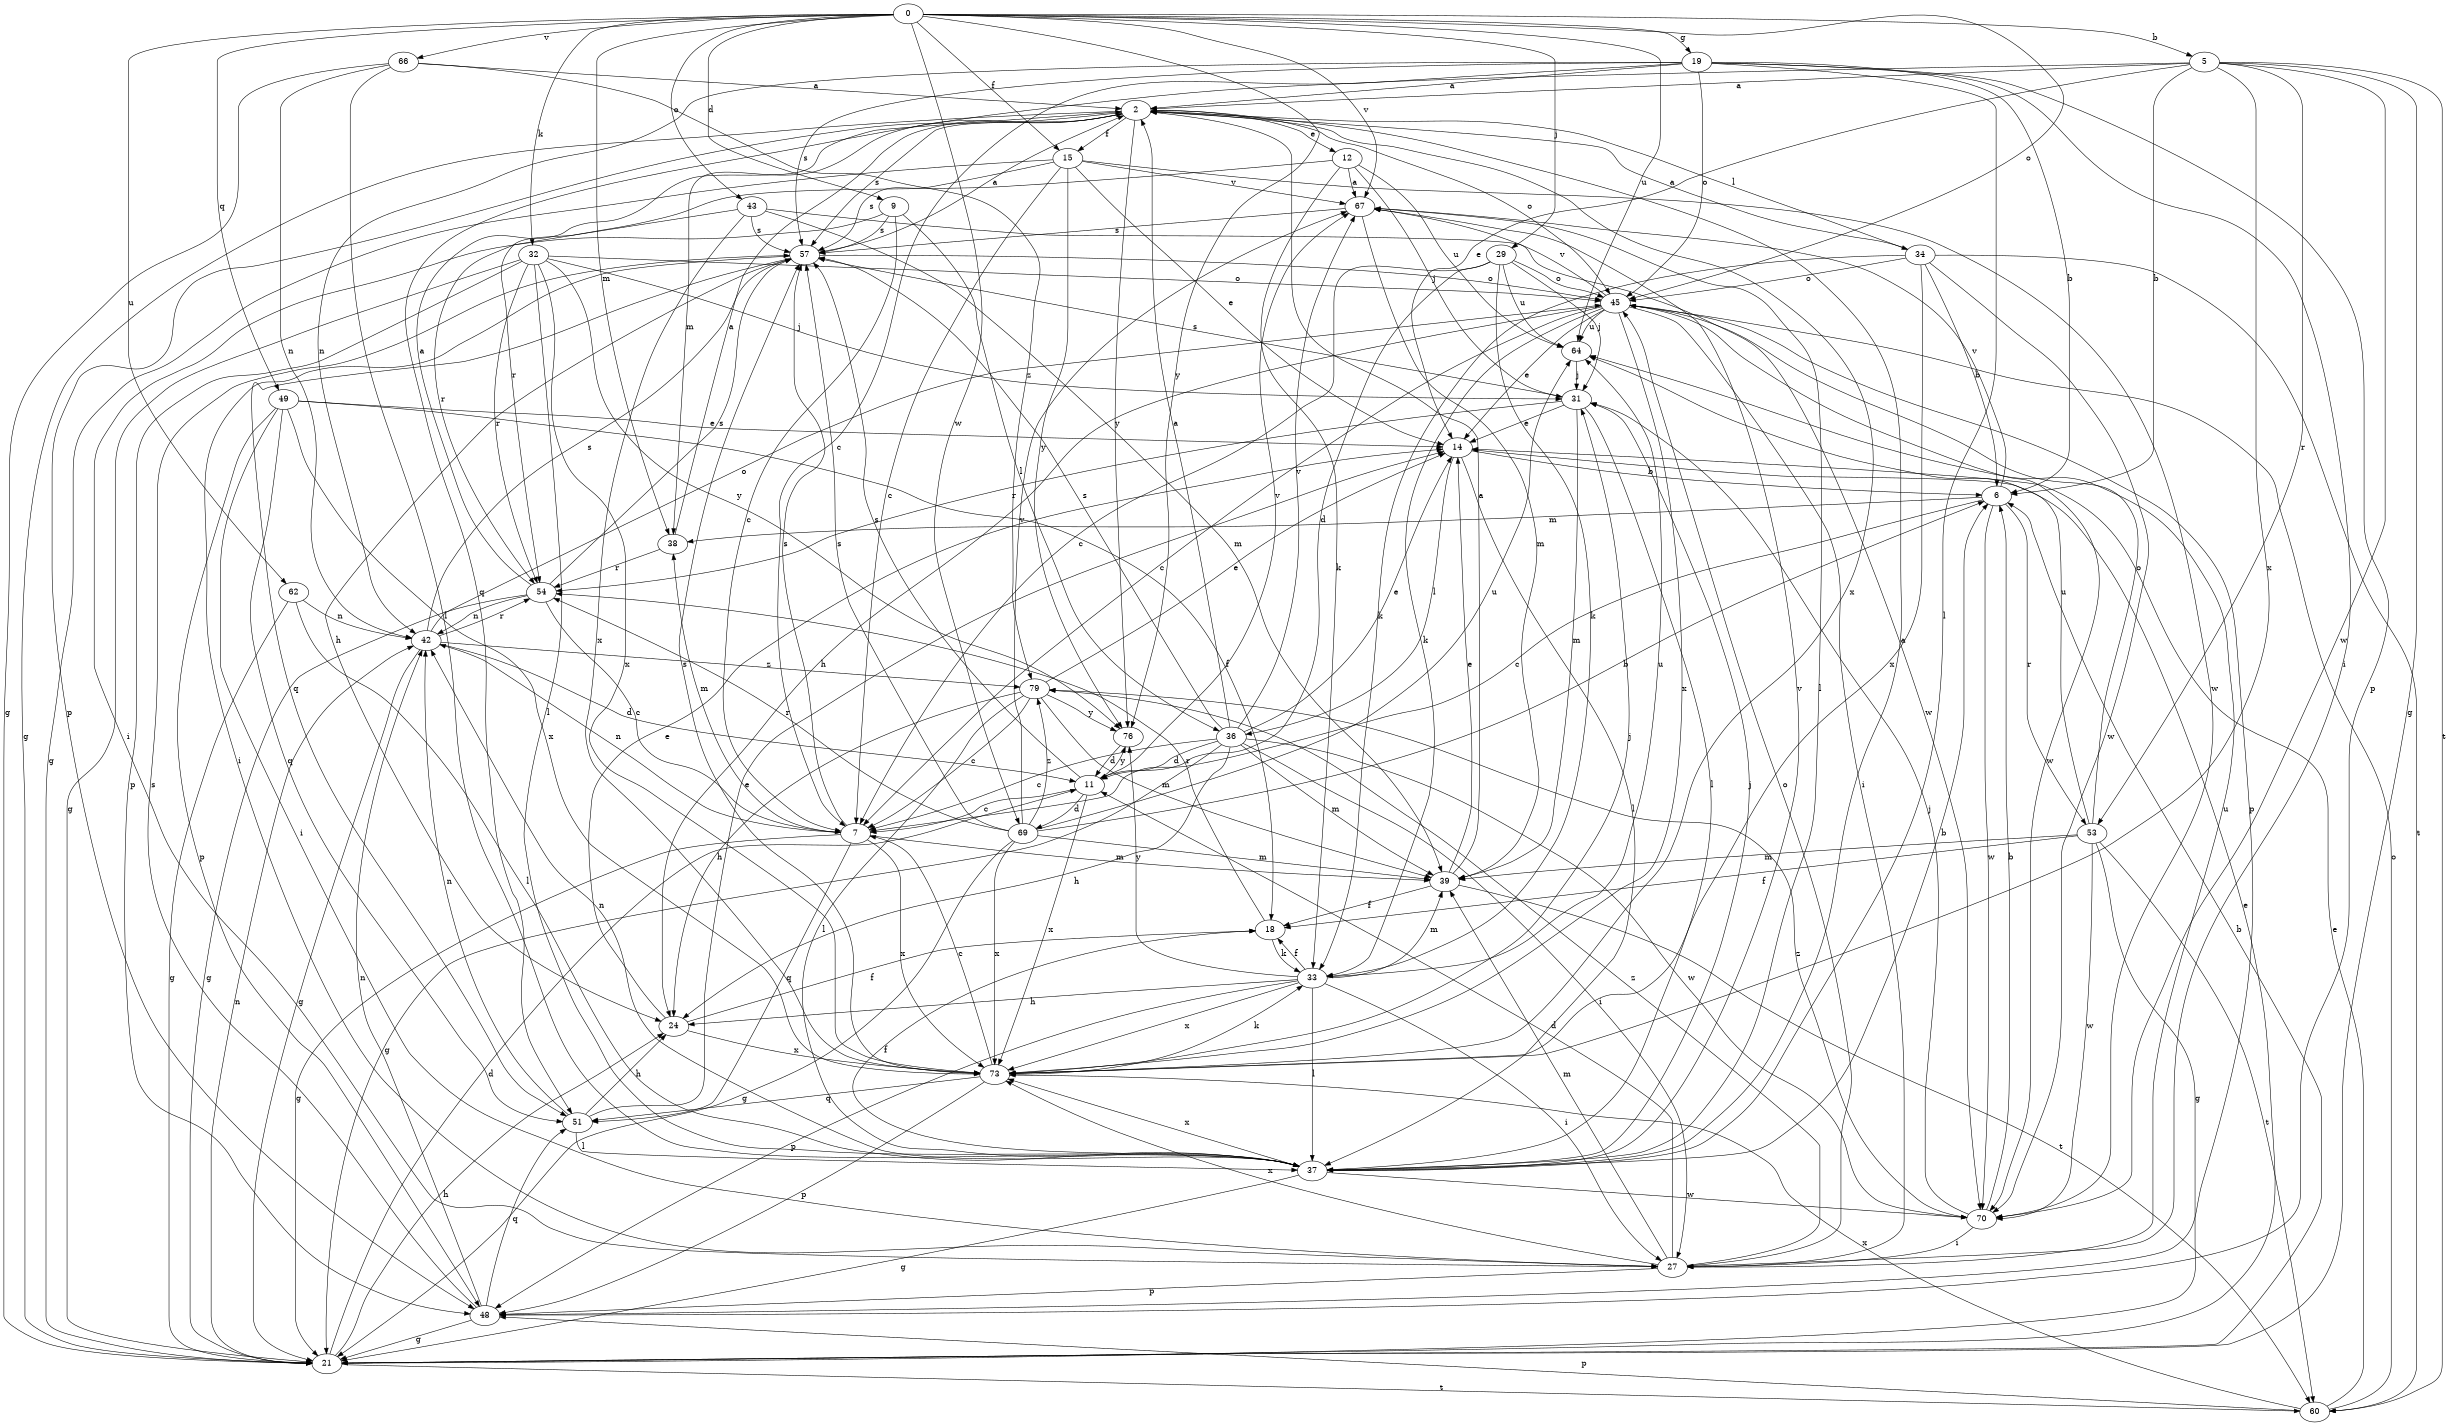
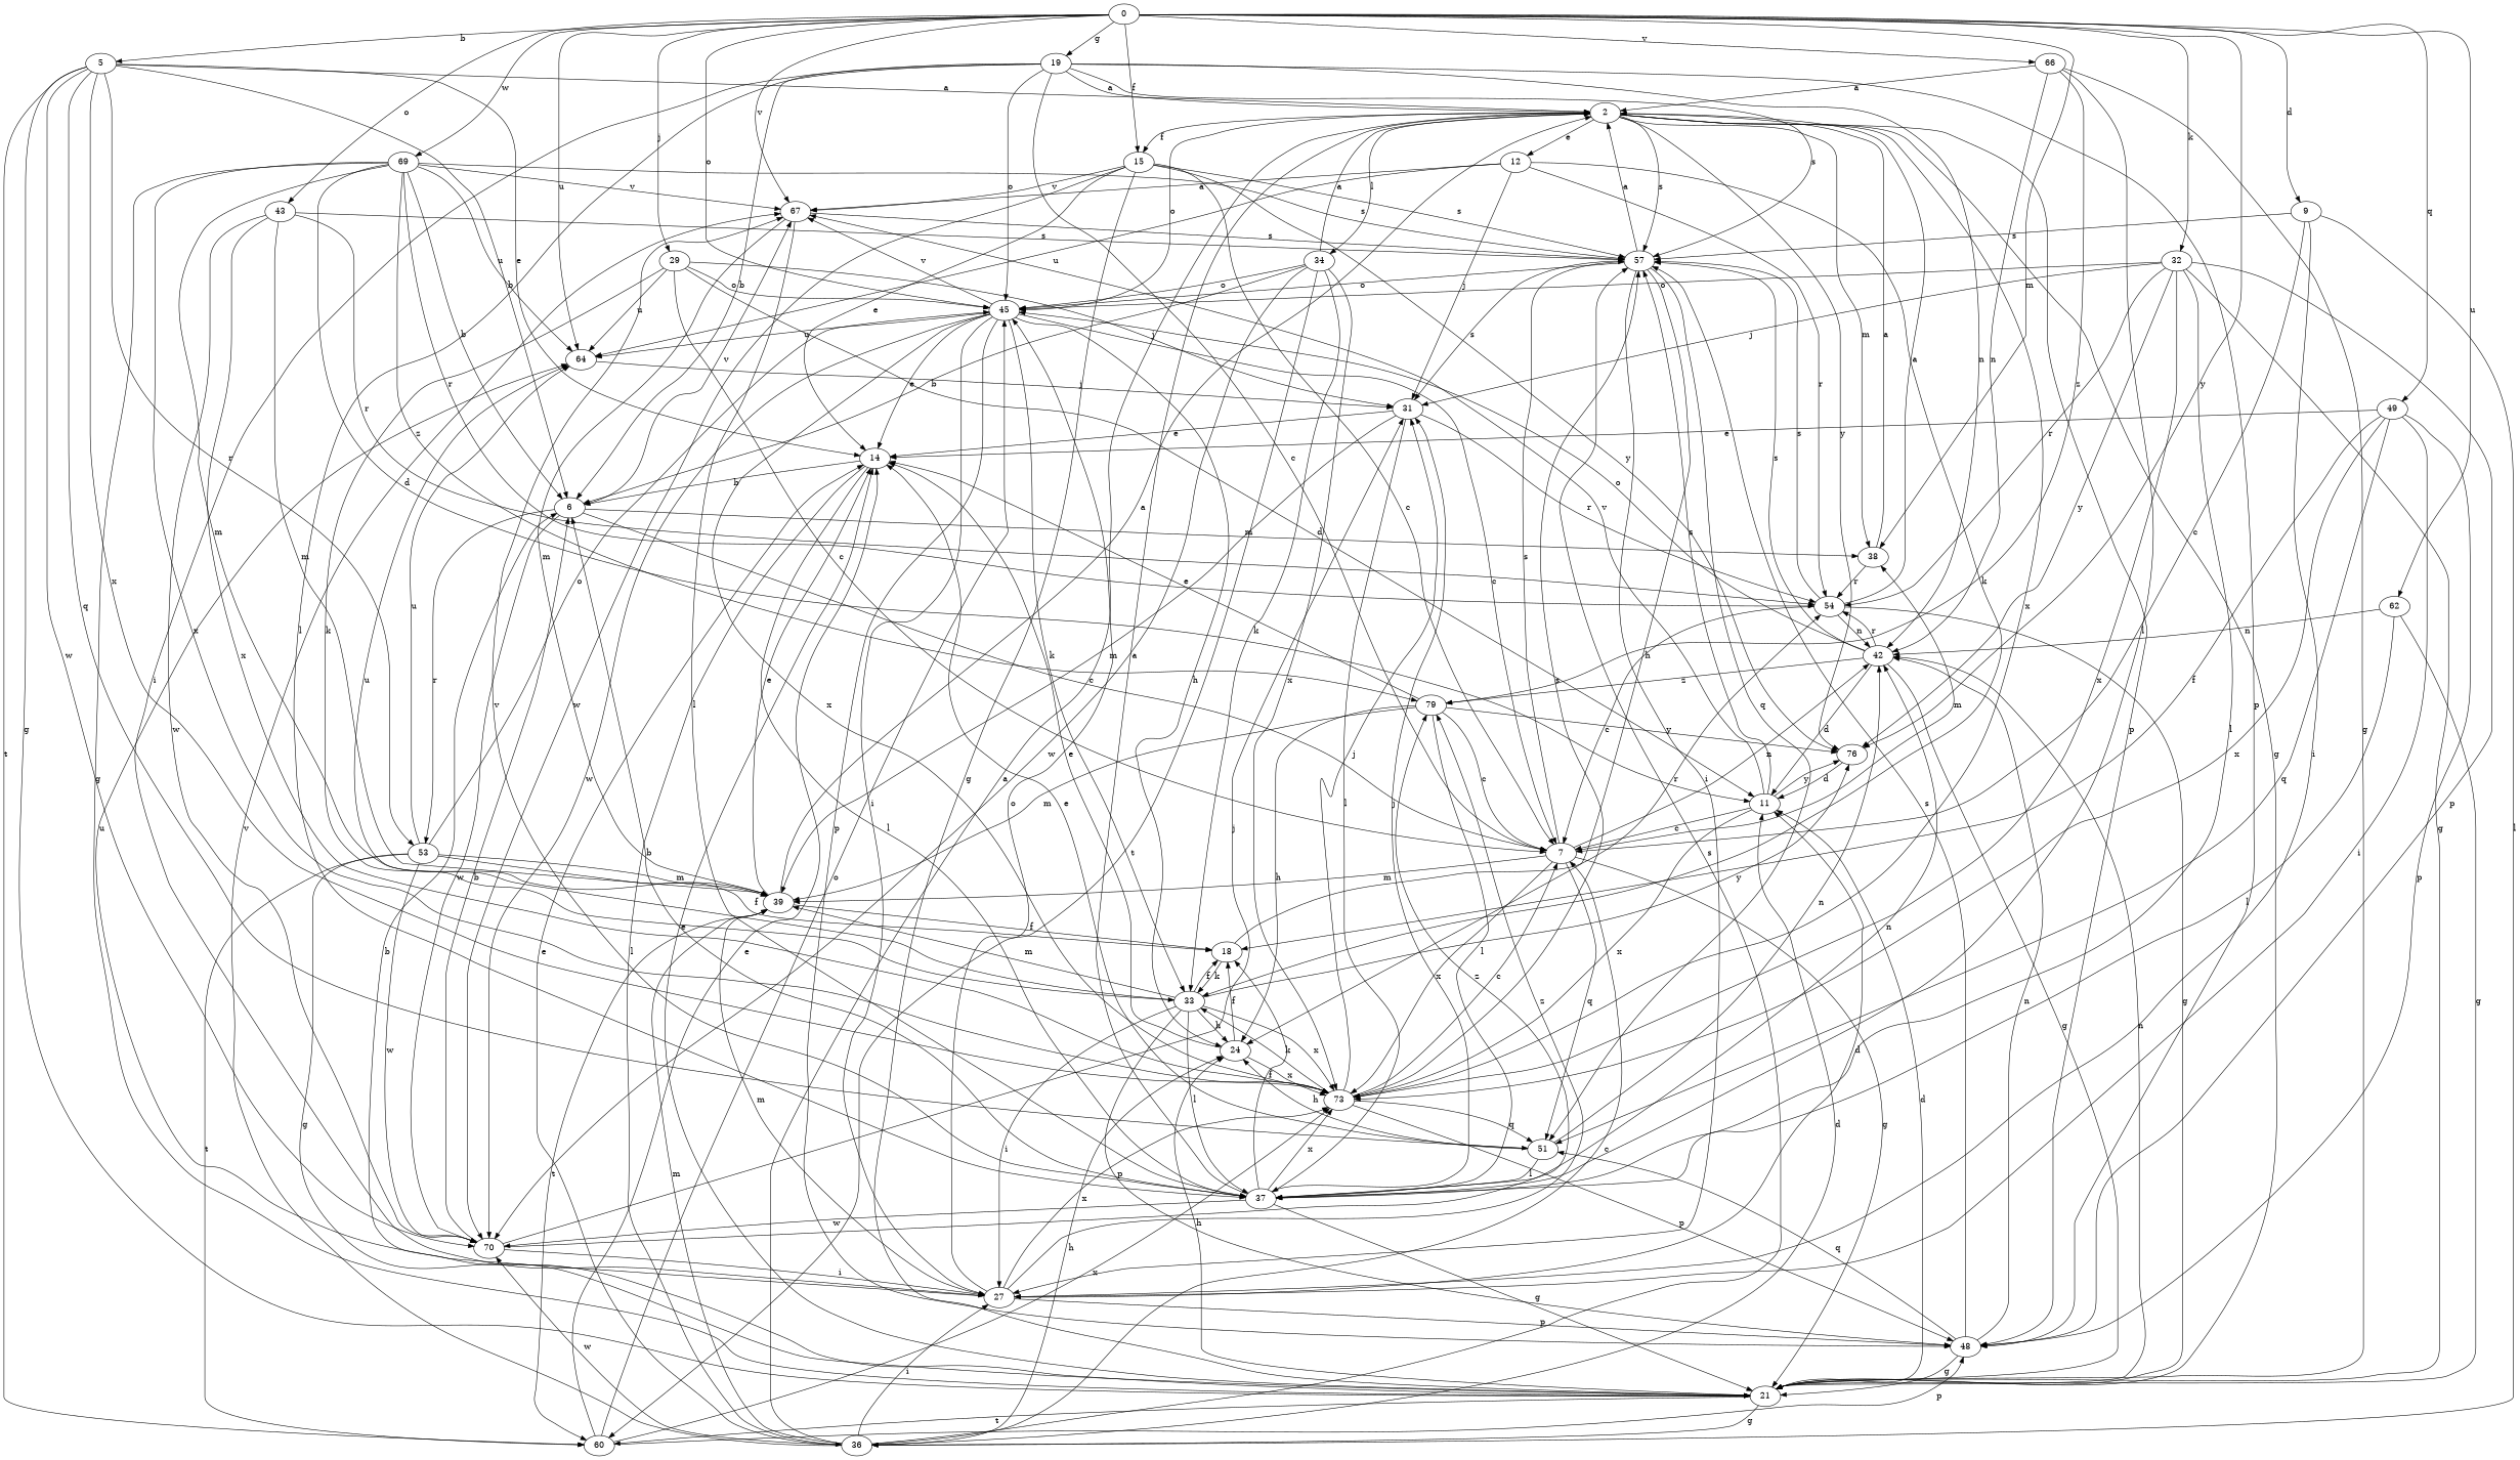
  strict digraph {
    0
    5
    9
    15
    19
    29
    32
    38
    43
    45
    49
    62
    64
    66
    67
    69
    76
    2
    21
    73
    6
    14
    51
    53
    60
    70
    57
    n28 [label=7]
    27
    36
    48
    42
    37
    11
    31
    33
    54
    39
    24
    18
    79
    12
    34
    0 -> 5 [label=b]
    0 -> 9 [label=d]
    0 -> 15 [label=f]
    0 -> 19 [label=g]
    0 -> 29 [label=j]
    0 -> 32 [label=k]
    0 -> 38 [label=m]
    0 -> 43 [label=o]
    0 -> 45 [label=o]
    0 -> 49 [label=q]
    0 -> 62 [label=u]
    0 -> 64 [label=u]
    0 -> 66 [label=v]
    0 -> 67 [label=v]
    0 -> 69 [label=w]
    0 -> 76 [label=y]
    5 -> 2 [label=a]
    5 -> 21 [label=g]
    5 -> 73 [label=x]
    5 -> 6 [label=b]
    5 -> 14 [label=e]
    5 -> 51 [label=q]
    5 -> 53 [label=r]
    5 -> 60 [label=t]
    5 -> 70 [label=w]
    9 -> 57 [label=s]
    9 -> n28 [label=c]
    9 -> 27 [label=i]
    9 -> 36 [label=l]
    15 -> 67 [label=v]
    15 -> 76 [label=y]
    15 -> 21 [label=g]
    15 -> 14 [label=e]
    15 -> 70 [label=w]
    15 -> 57 [label=s]
    15 -> n28 [label=c]
    19 -> 45 [label=o]
    19 -> 2 [label=a]
    19 -> 6 [label=b]
    19 -> 57 [label=s]
    19 -> n28 [label=c]
    19 -> 27 [label=i]
    19 -> 48 [label=p]
    19 -> 42 [label=n]
    19 -> 37 [label=l]
    29 -> 45 [label=o]
    29 -> 64 [label=u]
    29 -> n28 [label=c]
    29 -> 11 [label=d]
    29 -> 31 [label=j]
    29 -> 33 [label=k]
    32 -> 45 [label=o]
    32 -> 76 [label=y]
    32 -> 21 [label=g]
    32 -> 73 [label=x]
    32 -> 48 [label=p]
    32 -> 37 [label=l]
    32 -> 31 [label=j]
    32 -> 54 [label=r]
    38 -> 2 [label=a]
    38 -> 54 [label=r]
    43 -> 73 [label=x]
    43 -> 70 [label=w]
    43 -> 57 [label=s]
    43 -> 54 [label=r]
    43 -> 39 [label=m]
    45 -> 64 [label=u]
    45 -> 67 [label=v]
    45 -> 73 [label=x]
    45 -> 14 [label=e]
    45 -> 70 [label=w]
    45 -> n28 [label=c]
    45 -> 27 [label=i]
    45 -> 48 [label=p]
    45 -> 33 [label=k]
    45 -> 24 [label=h]
    49 -> 73 [label=x]
    49 -> 14 [label=e]
    49 -> 51 [label=q]
    49 -> 27 [label=i]
    49 -> 48 [label=p]
    49 -> 18 [label=f]
    62 -> 21 [label=g]
    62 -> 42 [label=n]
    62 -> 37 [label=l]
    64 -> 31 [label=j]
    66 -> 2 [label=a]
    66 -> 21 [label=g]
    66 -> 42 [label=n]
    66 -> 37 [label=l]
    66 -> 79 [label=z]
    67 -> 57 [label=s]
    67 -> 37 [label=l]
    67 -> 39 [label=m]
    69 -> 64 [label=u]
    69 -> 67 [label=v]
    69 -> 21 [label=g]
    69 -> 73 [label=x]
    69 -> 6 [label=b]
    69 -> 57 [label=s]
-   11 -> 69 [label=d]
+   69 -> 11 [label=d]
    69 -> 54 [label=r]
    69 -> 39 [label=m]
    69 -> 79 [label=z]
    76 -> 11 [label=d]
    2 -> 15 [label=f]
    2 -> 38 [label=m]
    2 -> 45 [label=o]
    2 -> 76 [label=y]
    2 -> 21 [label=g]
    2 -> 73 [label=x]
    2 -> 57 [label=s]
    2 -> 48 [label=p]
    2 -> 12 [label=e]
    2 -> 34 [label=l]
    21 -> 6 [label=b]
    21 -> 14 [label=e]
    21 -> 60 [label=t]
    21 -> 42 [label=n]
    21 -> 11 [label=d]
    21 -> 24 [label=h]
    73 -> 51 [label=q]
    73 -> 57 [label=s]
    73 -> n28 [label=c]
    73 -> 48 [label=p]
    73 -> 31 [label=j]
    73 -> 33 [label=k]
    6 -> 38 [label=m]
    6 -> 67 [label=v]
    6 -> 53 [label=r]
    6 -> 70 [label=w]
    6 -> n28 [label=c]
    14 -> 6 [label=b]
    14 -> 36 [label=l]
    14 -> 37 [label=l]
    51 -> 14 [label=e]
    51 -> 42 [label=n]
    51 -> 37 [label=l]
    51 -> 24 [label=h]
    53 -> 45 [label=o]
    53 -> 64 [label=u]
    53 -> 21 [label=g]
    53 -> 60 [label=t]
    53 -> 70 [label=w]
    53 -> 39 [label=m]
    53 -> 18 [label=f]
    60 -> 45 [label=o]
    60 -> 73 [label=x]
    60 -> 14 [label=e]
    60 -> 48 [label=p]
    70 -> 6 [label=b]
    70 -> 27 [label=i]
    70 -> 31 [label=j]
    70 -> 79 [label=z]
    57 -> 45 [label=o]
    57 -> 2 [label=a]
    57 -> 51 [label=q]
    57 -> 27 [label=i]
    57 -> 24 [label=h]
    n28 -> 38 [label=m]
    n28 -> 21 [label=g]
    n28 -> 73 [label=x]
    n28 -> 51 [label=q]
    n28 -> 57 [label=s]
    n28 -> 42 [label=n]
    n28 -> 39 [label=m]
    27 -> 45 [label=o]
    27 -> 64 [label=u]
    27 -> 73 [label=x]
    27 -> 48 [label=p]
    27 -> 11 [label=d]
    27 -> 39 [label=m]
    27 -> 79 [label=z]
    36 -> 67 [label=v]
    36 -> 2 [label=a]
-   36 -> 21 [label=g]
+   21 -> 36 [label=g]
    36 -> 14 [label=e]
    36 -> 70 [label=w]
    36 -> 57 [label=s]
    36 -> n28 [label=c]
    36 -> 27 [label=i]
    36 -> 11 [label=d]
    36 -> 39 [label=m]
    36 -> 24 [label=h]
    48 -> 21 [label=g]
    48 -> 51 [label=q]
    48 -> 57 [label=s]
    48 -> 42 [label=n]
    42 -> 45 [label=o]
    42 -> 21 [label=g]
    42 -> 57 [label=s]
    42 -> 11 [label=d]
    42 -> 54 [label=r]
    42 -> 79 [label=z]
    37 -> 67 [label=v]
    37 -> 2 [label=a]
    37 -> 21 [label=g]
    37 -> 73 [label=x]
    37 -> 6 [label=b]
    37 -> 70 [label=w]
    37 -> 42 [label=n]
    37 -> 31 [label=j]
    37 -> 18 [label=f]
    11 -> 67 [label=v]
    11 -> 76 [label=y]
    11 -> 73 [label=x]
    11 -> 57 [label=s]
    11 -> n28 [label=c]
    31 -> 14 [label=e]
-   31 -> 57 [label=s]
+   57 -> 31 [label=s]
    31 -> 37 [label=l]
    31 -> 54 [label=r]
    31 -> 39 [label=m]
    33 -> 64 [label=u]
    33 -> 76 [label=y]
    33 -> 73 [label=x]
    33 -> 27 [label=i]
    33 -> 48 [label=p]
    33 -> 37 [label=l]
    33 -> 39 [label=m]
    33 -> 24 [label=h]
    33 -> 18 [label=f]
    54 -> 2 [label=a]
    54 -> 21 [label=g]
    54 -> 57 [label=s]
    54 -> n28 [label=c]
    54 -> 42 [label=n]
    39 -> 2 [label=a]
    39 -> 14 [label=e]
    39 -> 60 [label=t]
    39 -> 18 [label=f]
    24 -> 73 [label=x]
    24 -> 14 [label=e]
    24 -> 18 [label=f]
    18 -> 33 [label=k]
    18 -> 54 [label=r]
    79 -> 76 [label=y]
    79 -> 14 [label=e]
    79 -> n28 [label=c]
    79 -> 37 [label=l]
    79 -> 39 [label=m]
    79 -> 24 [label=h]
    12 -> 64 [label=u]
    12 -> 67 [label=a]
    12 -> 31 [label=j]
    12 -> 33 [label=k]
    12 -> 54 [label=r]
    34 -> 45 [label=o]
    34 -> 2 [label=a]
    34 -> 73 [label=x]
    34 -> 6 [label=b]
    34 -> 60 [label=t]
    34 -> 70 [label=w]
    34 -> 33 [label=k]
  }
